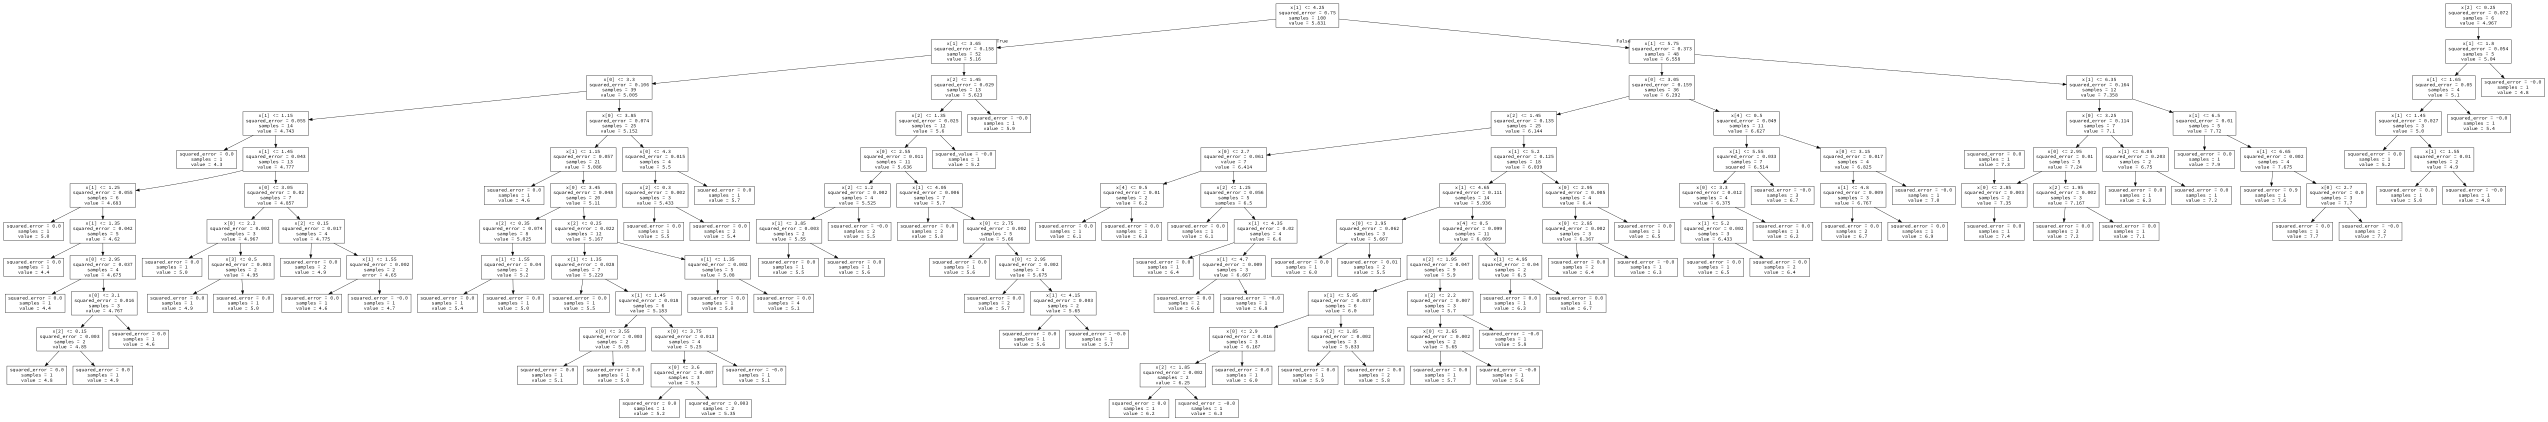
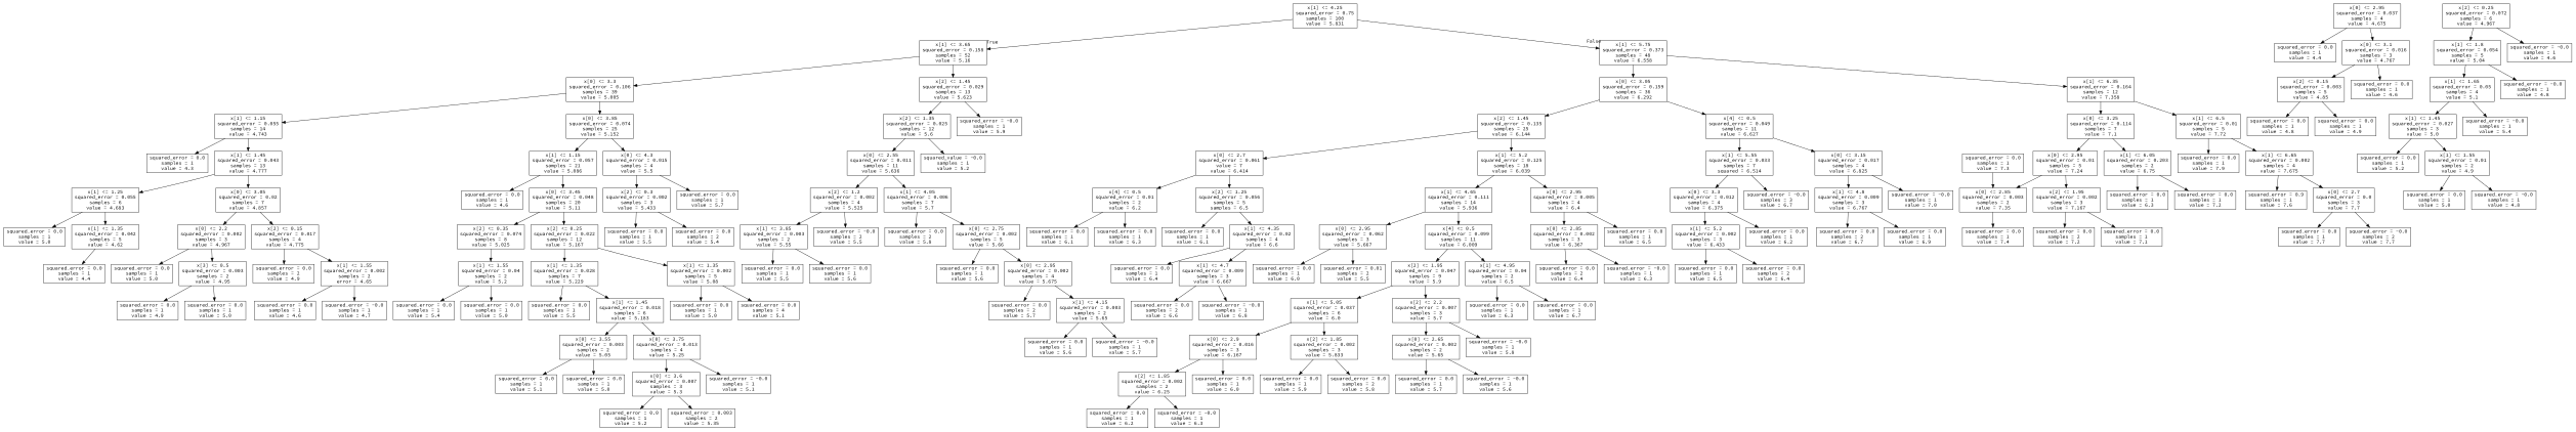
  digraph {
    fontname="Source Code Pro"
    node [fontname="Source Code Pro" shape=box]
    edge [fontname="Source Code Pro"]
    n1 [label="x[1] <= 4.25\nsquared_error = 0.75\nsamples = 100\nvalue = 5.831"]
    n2 [label="x[1] <= 3.65\nsquared_error = 0.158\nsamples = 52\nvalue = 5.16"]
    n3 [label="x[1] <= 5.75\nsquared_error = 0.373\nsamples = 48\nvalue = 6.558"]
    n4 [label="x[0] <= 3.3\nsquared_error = 0.106\nsamples = 39\nvalue = 5.005"]
    n5 [label="x[2] <= 1.45\nsquared_error = 0.029\nsamples = 13\nvalue = 5.623"]
    n6 [label="x[0] <= 3.05\nsquared_error = 0.159\nsamples = 36\nvalue = 6.292"]
    n7 [label="x[1] <= 6.35\nsquared_error = 0.164\nsamples = 12\nvalue = 7.358"]
    n8 [label="x[1] <= 1.15\nsquared_error = 0.055\nsamples = 14\nvalue = 4.743"]
    n9 [label="x[0] <= 3.85\nsquared_error = 0.074\nsamples = 25\nvalue = 5.152"]
    n10 [label="x[2] <= 1.35\nsquared_error = 0.025\nsamples = 12\nvalue = 5.6"]
    n11 [label="squared_error = -0.0\nsamples = 1\nvalue = 5.9"]
    n12 [label="squared_error = 0.0\nsamples = 1\nvalue = 4.3"]
    n13 [label="x[1] <= 1.45\nsquared_error = 0.043\nsamples = 13\nvalue = 4.777"]
    n14 [label="x[1] <= 1.15\nsquared_error = 0.057\nsamples = 21\nvalue = 5.086"]
    n15 [label="x[0] <= 4.3\nsquared_error = 0.015\nsamples = 4\nvalue = 5.5"]
    n16 [label="x[1] <= 1.25\nsquared_error = 0.055\nsamples = 6\nvalue = 4.683"]
    n17 [label="x[0] <= 3.05\nsquared_error = 0.02\nsamples = 7\nvalue = 4.857"]
    n18 [label="squared_error = 0.0\nsamples = 1\nvalue = 5.0"]
    n19 [label="x[1] <= 1.35\nsquared_error = 0.042\nsamples = 5\nvalue = 4.62"]
    n20 [label="x[0] <= 2.2\nsquared_error = 0.002\nsamples = 3\nvalue = 4.967"]
    n21 [label="x[2] <= 0.15\nsquared_error = 0.017\nsamples = 4\nvalue = 4.775"]
    n22 [label="squared_error = 0.0\nsamples = 1\nvalue = 4.4"]
    n23 [label="x[0] <= 2.95\nsquared_error = 0.037\nsamples = 4\nvalue = 4.675"]
    n24 [label="squared_error = 0.0\nsamples = 1\nvalue = 4.4"]
    n25 [label="x[0] <= 3.1\nsquared_error = 0.016\nsamples = 3\nvalue = 4.767"]
-   n26 [label="x[2] <= 0.15\nsquared_error = 0.003\nsamples = 2\nvalue = 4.85"]
+   n26 [label="x[2] <= 0.15\nsquared_error = 0.003\nsamples = 5\nvalue = 4.85"]
    n27 [label="squared_error = 0.0\nsamples = 1\nvalue = 4.6"]
    n28 [label="squared_error = 0.0\nsamples = 1\nvalue = 4.8"]
    n29 [label="squared_error = 0.0\nsamples = 1\nvalue = 4.9"]
    n30 [label="squared_error = 0.0\nsamples = 1\nvalue = 5.0"]
    n31 [label="x[3] <= 0.5\nsquared_error = 0.003\nsamples = 2\nvalue = 4.95"]
    n32 [label="squared_error = 0.0\nsamples = 2\nvalue = 4.9"]
    n33 [label="x[1] <= 1.55\nsquared_error = 0.002\nsamples = 2\nerror = 4.65"]
    n34 [label="squared_error = 0.0\nsamples = 1\nvalue = 4.9"]
    n35 [label="squared_error = 0.0\nsamples = 1\nvalue = 5.0"]
    n36 [label="squared_error = 0.0\nsamples = 1\nvalue = 4.6"]
    n37 [label="squared_error = -0.0\nsamples = 1\nvalue = 4.7"]
    n38 [label="squared_error = 0.0\nsamples = 1\nvalue = 4.6"]
    n39 [label="x[0] <= 3.45\nsquared_error = 0.048\nsamples = 20\nvalue = 5.11"]
    n40 [label="x[2] <= 0.3\nsquared_error = 0.002\nsamples = 3\nvalue = 5.433"]
    n41 [label="squared_error = 0.0\nsamples = 1\nvalue = 5.7"]
    n42 [label="x[2] <= 0.35\nsquared_error = 0.074\nsamples = 8\nvalue = 5.025"]
    n43 [label="x[2] <= 0.25\nsquared_error = 0.022\nsamples = 12\nvalue = 5.167"]
    n44 [label="x[1] <= 1.55\nsquared_error = 0.04\nsamples = 2\nvalue = 5.2"]
    n45 [label="x[1] <= 1.35\nsquared_error = 0.028\nsamples = 7\nvalue = 5.229"]
    n46 [label="x[1] <= 1.35\nsquared_error = 0.002\nsamples = 5\nvalue = 5.08"]
    n47 [label="x[2] <= 0.25\nsquared_error = 0.072\nsamples = 6\nvalue = 4.967"]
    n48 [label="x[1] <= 1.8\nsquared_error = 0.054\nsamples = 5\nvalue = 5.04"]
+   n49 [label="squared_error = -0.0\nsamples = 1\nvalue = 4.6"]
    n50 [label="squared_error = 0.0\nsamples = 1\nvalue = 5.4"]
    n51 [label="squared_error = 0.0\nsamples = 1\nvalue = 5.0"]
    n52 [label="x[1] <= 1.65\nsquared_error = 0.05\nsamples = 4\nvalue = 5.1"]
    n53 [label="squared_error = -0.0\nsamples = 1\nvalue = 4.8"]
    n54 [label="x[1] <= 1.45\nsquared_error = 0.027\nsamples = 3\nvalue = 5.0"]
    n55 [label="squared_error = -0.0\nsamples = 1\nvalue = 5.4"]
    n56 [label="squared_error = 0.0\nsamples = 1\nvalue = 5.2"]
    n57 [label="x[1] <= 1.55\nsquared_error = 0.01\nsamples = 2\nvalue = 4.9"]
    n58 [label="squared_error = 0.0\nsamples = 1\nvalue = 5.0"]
    n59 [label="squared_error = -0.0\nsamples = 1\nvalue = 4.8"]
    n60 [label="squared_error = 0.0\nsamples = 1\nvalue = 5.5"]
    n61 [label="x[1] <= 1.45\nsquared_error = 0.018\nsamples = 6\nvalue = 5.183"]
    n62 [label="squared_error = 0.0\nsamples = 1\nvalue = 5.0"]
    n63 [label="squared_error = 0.0\nsamples = 4\nvalue = 5.1"]
    n64 [label="x[0] <= 3.55\nsquared_error = 0.003\nsamples = 2\nvalue = 5.05"]
    n65 [label="x[0] <= 3.75\nsquared_error = 0.013\nsamples = 4\nvalue = 5.25"]
    n66 [label="squared_error = 0.0\nsamples = 1\nvalue = 5.1"]
    n67 [label="squared_error = 0.0\nsamples = 1\nvalue = 5.0"]
    n68 [label="x[0] <= 3.6\nsquared_error = 0.007\nsamples = 3\nvalue = 5.3"]
    n69 [label="squared_error = -0.0\nsamples = 1\nvalue = 5.1"]
    n70 [label="squared_error = 0.0\nsamples = 1\nvalue = 5.2"]
    n71 [label="squared_error = 0.003\nsamples = 2\nvalue = 5.35"]
    n72 [label="squared_error = 0.0\nsamples = 1\nvalue = 5.5"]
    n73 [label="squared_error = 0.0\nsamples = 2\nvalue = 5.4"]
    n74 [label="x[0] <= 2.55\nsquared_error = 0.011\nsamples = 11\nvalue = 5.636"]
    n75 [label="squared_value = -0.0\nsamples = 1\nvalue = 5.2"]
    n76 [label="x[2] <= 1.2\nsquared_error = 0.002\nsamples = 4\nvalue = 5.525"]
    n77 [label="x[1] <= 4.05\nsquared_error = 0.006\nsamples = 7\nvalue = 5.7"]
    n78 [label="x[1] <= 3.85\nsquared_error = 0.003\nsamples = 2\nvalue = 5.55"]
    n79 [label="squared_error = -0.0\nsamples = 2\nvalue = 5.5"]
    n80 [label="squared_error = 0.0\nsamples = 2\nvalue = 5.8"]
    n81 [label="x[0] <= 2.75\nsquared_error = 0.002\nsamples = 5\nvalue = 5.66"]
    n82 [label="squared_error = 0.0\nsamples = 1\nvalue = 5.5"]
    n83 [label="squared_error = 0.0\nsamples = 1\nvalue = 5.6"]
    n84 [label="squared_error = 0.0\nsamples = 1\nvalue = 5.6"]
    n85 [label="x[0] <= 2.95\nsquared_error = 0.002\nsamples = 4\nvalue = 5.675"]
    n86 [label="squared_error = 0.0\nsamples = 2\nvalue = 5.7"]
    n87 [label="x[1] <= 4.15\nsquared_error = 0.003\nsamples = 2\nvalue = 5.65"]
    n88 [label="squared_error = 0.0\nsamples = 1\nvalue = 5.6"]
    n89 [label="squared_error = -0.0\nsamples = 1\nvalue = 5.7"]
    n90 [label="x[2] <= 1.45\nsquared_error = 0.135\nsamples = 25\nvalue = 6.144"]
    n91 [label="x[4] <= 0.5\nsquared_error = 0.049\nsamples = 11\nvalue = 6.627"]
    n92 [label="x[0] <= 3.25\nsquared_error = 0.114\nsamples = 7\nvalue = 7.1"]
    n93 [label="x[1] <= 6.5\nsquared_error = 0.01\nsamples = 5\nvalue = 7.72"]
    n94 [label="x[0] <= 2.7\nsquared_error = 0.061\nvalue = 7\nvalue = 6.414"]
    n95 [label="x[1] <= 5.2\nsquared_error = 0.125\nsamples = 18\nvalue = 6.039"]
    n96 [label="x[1] <= 5.55\nsquared_error = 0.033\nsamples = 7\nsquared = 6.514"]
    n97 [label="x[0] <= 3.15\nsquared_error = 0.017\nsamples = 4\nvalue = 6.825"]
    n98 [label="x[4] <= 0.5\nsquared_error = 0.01\nsamples = 2\nvalue = 6.2"]
    n99 [label="x[2] <= 1.25\nsquared_error = 0.056\nsamples = 5\nsamples = 6.5"]
    n100 [label="x[1] <= 4.65\nsquared_error = 0.111\nsamples = 14\nvalue = 5.936"]
    n101 [label="x[0] <= 2.95\nsquared_error = 0.005\nsamples = 4\nvalue = 6.4"]
    n102 [label="squared_error = 0.0\nsamples = 1\nvalue = 6.1"]
    n103 [label="squared_error = 0.0\nsamples = 1\nvalue = 6.3"]
    n104 [label="squared_error = 0.0\nsamples = 1\nvalue = 6.1"]
    n105 [label="x[1] <= 4.35\nsquared_error = 0.02\nsamples = 4\nvalue = 6.6"]
    n106 [label="squared_error = 0.0\nsamples = 1\nvalue = 6.4"]
    n107 [label="x[1] <= 4.7\nsquared_error = 0.009\nsamples = 3\nvalue = 6.667"]
    n108 [label="squared_error = 0.0\nsamples = 2\nvalue = 6.6"]
    n109 [label="squared_error = -0.0\nsamples = 1\nvalue = 6.8"]
    n110 [label="x[0] <= 2.95\nsquared_error = 0.062\nsamples = 3\nvalue = 5.667"]
    n111 [label="x[4] <= 0.5\nsquared_error = 0.099\nsamples = 11\nvalue = 6.009"]
    n112 [label="x[0] <= 2.85\nsquared_error = 0.002\nsamples = 3\nvalue = 6.367"]
    n113 [label="squared_error = 0.0\nsamples = 1\nvalue = 6.5"]
    n114 [label="squared_error = 0.0\nsamples = 1\nvalue = 6.0"]
    n115 [label="squared_error = 0.01\nsamples = 2\nvalue = 5.5"]
    n116 [label="x[2] <= 1.95\nsquared_error = 0.047\nsamples = 9\nvalue = 5.9"]
    n117 [label="x[1] <= 4.95\nsquared_error = 0.04\nsamples = 2\nvalue = 6.5"]
    n118 [label="x[1] <= 5.05\nsquared_error = 0.037\nsamples = 6\nvalue = 6.0"]
    n119 [label="x[2] <= 2.2\nsquared_error = 0.007\nsamples = 3\nvalue = 5.7"]
    n120 [label="squared_error = 0.0\nsamples = 1\nvalue = 6.3"]
    n121 [label="squared_error = 0.0\nsamples = 1\nvalue = 6.7"]
    n122 [label="x[0] <= 2.9\nsquared_error = 0.016\nsamples = 3\nvalue = 6.167"]
    n123 [label="x[2] <= 1.85\nsquared_error = 0.002\nsamples = 3\nvalue = 5.833"]
    n124 [label="x[0] <= 2.65\nsquared_error = 0.002\nsamples = 2\nvalue = 5.65"]
    n125 [label="squared_error = -0.0\nsamples = 1\nvalue = 5.8"]
    n126 [label="x[2] <= 1.85\nsquared_error = 0.002\nsamples = 2\nvalue = 6.25"]
    n127 [label="squared_error = 0.0\nsamples = 1\nvalue = 6.0"]
    n128 [label="squared_error = 0.0\nsamples = 1\nvalue = 5.9"]
    n129 [label="squared_error = 0.0\nsamples = 2\nvalue = 5.8"]
    n130 [label="squared_error = 0.0\nsamples = 1\nvalue = 6.2"]
    n131 [label="squared_error = -0.0\nsamples = 1\nvalue = 6.3"]
    n132 [label="squared_error = 0.0\nsamples = 1\nvalue = 5.7"]
    n133 [label="squared_error = -0.0\nsamples = 1\nvalue = 5.6"]
    n134 [label="squared_error = 0.0\nsamples = 2\nvalue = 6.4"]
    n135 [label="squared_error = -0.0\nsamples = 1\nvalue = 6.3"]
    n136 [label="x[0] <= 3.3\nsquared_error = 0.012\nsamples = 4\nvalue = 6.375"]
    n137 [label="squared_error = -0.0\nsamples = 3\nvalue = 6.7"]
    n138 [label="x[1] <= 4.8\nsquared_error = 0.009\nsamples = 3\nvalue = 6.767"]
    n139 [label="squared_error = -0.0\nsamples = 1\nvalue = 7.0"]
    n140 [label="x[1] <= 5.2\nsquared_error = 0.002\nsamples = 3\nvalue = 6.433"]
    n141 [label="squared_error = 0.0\nsamples = 1\nvalue = 6.2"]
    n142 [label="squared_error = 0.0\nsamples = 1\nvalue = 6.5"]
    n143 [label="squared_error = 0.0\nsamples = 2\nvalue = 6.4"]
    n144 [label="squared_error = 0.0\nsamples = 2\nvalue = 6.7"]
    n145 [label="squared_error = 0.0\nsamples = 1\nvalue = 6.9"]
    n146 [label="x[0] <= 2.95\nsquared_error = 0.01\nsamples = 5\nvalue = 7.24"]
    n147 [label="x[1] <= 6.05\nsquared_error = 0.203\nsamples = 2\nvalue = 6.75"]
    n148 [label="squared_error = 0.0\nsamples = 1\nvalue = 7.9"]
    n149 [label="x[1] <= 6.65\nsquared_error = 0.002\nsamples = 4\nvalue = 7.675"]
    n150 [label="x[0] <= 2.85\nsquared_error = 0.003\nsamples = 2\nvalue = 7.35"]
    n151 [label="x[2] <= 1.95\nsquared_error = 0.002\nsamples = 3\nvalue = 7.167"]
    n152 [label="squared_error = 0.0\nsamples = 1\nvalue = 6.3"]
    n153 [label="squared_error = 0.0\nsamples = 1\nvalue = 7.2"]
    n154 [label="squared_error = 0.0\nsamples = 1\nvalue = 7.4"]
    n155 [label="squared_error = 0.0\nsamples = 2\nvalue = 7.2"]
    n156 [label="squared_error = 0.0\nsamples = 1\nvalue = 7.1"]
    n157 [label="squared_error = 0.0\nsamples = 1\nvalue = 7.3"]
    n158 [label="squared_error = 0.9\nsamples = 1\nvalue = 7.6"]
    n159 [label="x[0] <= 2.7\nsquared_error = 0.0\nsamples = 3\nvalue = 7.7"]
    n160 [label="squared_error = 0.0\nsamples = 1\nvalue = 7.7"]
    n161 [label="squared_error = -0.0\nsamples = 2\nvalue = 7.7"]
    n1 -> n2 [headlabel=True labelangle=45 labeldistance=2.5]
    n1 -> n3 [headlabel=False labelangle=-45 labeldistance=2.5]
    n2 -> n4
    n2 -> n5
    n3 -> n6
    n3 -> n7
    n4 -> n8
    n4 -> n9
    n5 -> n10
    n5 -> n11
    n6 -> n90
    n6 -> n91
    n7 -> n92
    n7 -> n93
    n8 -> n12
    n8 -> n13
    n9 -> n14
    n9 -> n15
    n10 -> n74
    n10 -> n75
    n13 -> n16
    n13 -> n17
    n14 -> n38
    n14 -> n39
    n15 -> n40
    n15 -> n41
    n16 -> n18
    n16 -> n19
    n17 -> n20
    n17 -> n21
    n19 -> n22
-   n19 -> n23
    n20 -> n30
    n20 -> n31
    n21 -> n32
    n21 -> n33
    n23 -> n24
    n23 -> n25
    n25 -> n26
    n25 -> n27
    n26 -> n28
    n26 -> n29
    n31 -> n34
    n31 -> n35
    n33 -> n36
    n33 -> n37
    n39 -> n42
    n39 -> n43
    n40 -> n72
    n40 -> n73
    n42 -> n44
    n43 -> n45
    n43 -> n46
    n44 -> n50
    n44 -> n51
    n45 -> n60
    n45 -> n61
    n46 -> n62
    n46 -> n63
    n47 -> n48
+   n47 -> n49
    n48 -> n52
    n48 -> n53
    n52 -> n54
    n52 -> n55
    n54 -> n56
    n54 -> n57
    n57 -> n58
    n57 -> n59
    n61 -> n64
    n61 -> n65
    n64 -> n66
    n64 -> n67
    n65 -> n68
    n65 -> n69
    n68 -> n70
    n68 -> n71
    n74 -> n76
    n74 -> n77
    n76 -> n78
    n76 -> n79
    n77 -> n80
    n77 -> n81
    n78 -> n82
    n78 -> n83
    n81 -> n84
    n81 -> n85
    n85 -> n86
    n85 -> n87
    n87 -> n88
    n87 -> n89
    n90 -> n94
    n90 -> n95
    n91 -> n96
    n91 -> n97
    n92 -> n146
    n92 -> n147
    n93 -> n148
    n93 -> n149
    n94 -> n98
    n94 -> n99
    n95 -> n100
    n95 -> n101
    n96 -> n136
    n96 -> n137
    n97 -> n138
    n97 -> n139
    n98 -> n102
    n98 -> n103
    n99 -> n104
    n99 -> n105
    n100 -> n110
    n100 -> n111
    n101 -> n112
    n101 -> n113
    n105 -> n106
    n105 -> n107
    n107 -> n108
    n107 -> n109
    n110 -> n114
    n110 -> n115
    n111 -> n116
    n111 -> n117
    n112 -> n134
    n112 -> n135
    n116 -> n118
    n116 -> n119
    n117 -> n120
    n117 -> n121
    n118 -> n122
    n118 -> n123
    n119 -> n124
    n119 -> n125
    n122 -> n126
    n122 -> n127
    n123 -> n128
    n123 -> n129
    n124 -> n132
    n124 -> n133
    n126 -> n130
    n126 -> n131
    n136 -> n140
    n136 -> n141
    n138 -> n144
    n138 -> n145
    n140 -> n142
    n140 -> n143
    n146 -> n150
    n146 -> n151
    n147 -> n152
    n147 -> n153
    n149 -> n158
    n149 -> n159
    n150 -> n154
    n151 -> n155
    n151 -> n156
    n157 -> n150
    n159 -> n160
    n159 -> n161
  }
